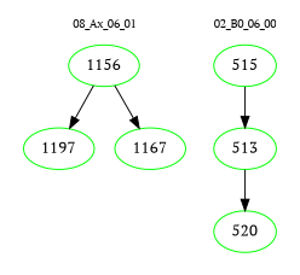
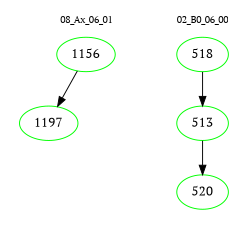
  digraph {
    fontname="PT Serif"
    node [color=green fontname="PT Serif"]
    edge [color=black fontname="PT Serif"]
    n1 [label=1156]
    n2 [label=1197]
-   n3 [label=1167]
    n4 [label=513]
    n5 [label=520]
-   n6 [label=515]
+   n6 [label=518]
    subgraph cluster_1 {
      color=white
      fontsize=10
      label="08_Ax_06_01"
      n1
      n2
-     n3
    }
    subgraph cluster_2 {
      color=white
      fontsize=10
      label="02_B0_06_00"
      n4
      n5
      n6
    }
    n1 -> n2
-   n1 -> n3
    n4 -> n5
    n6 -> n4
  }
